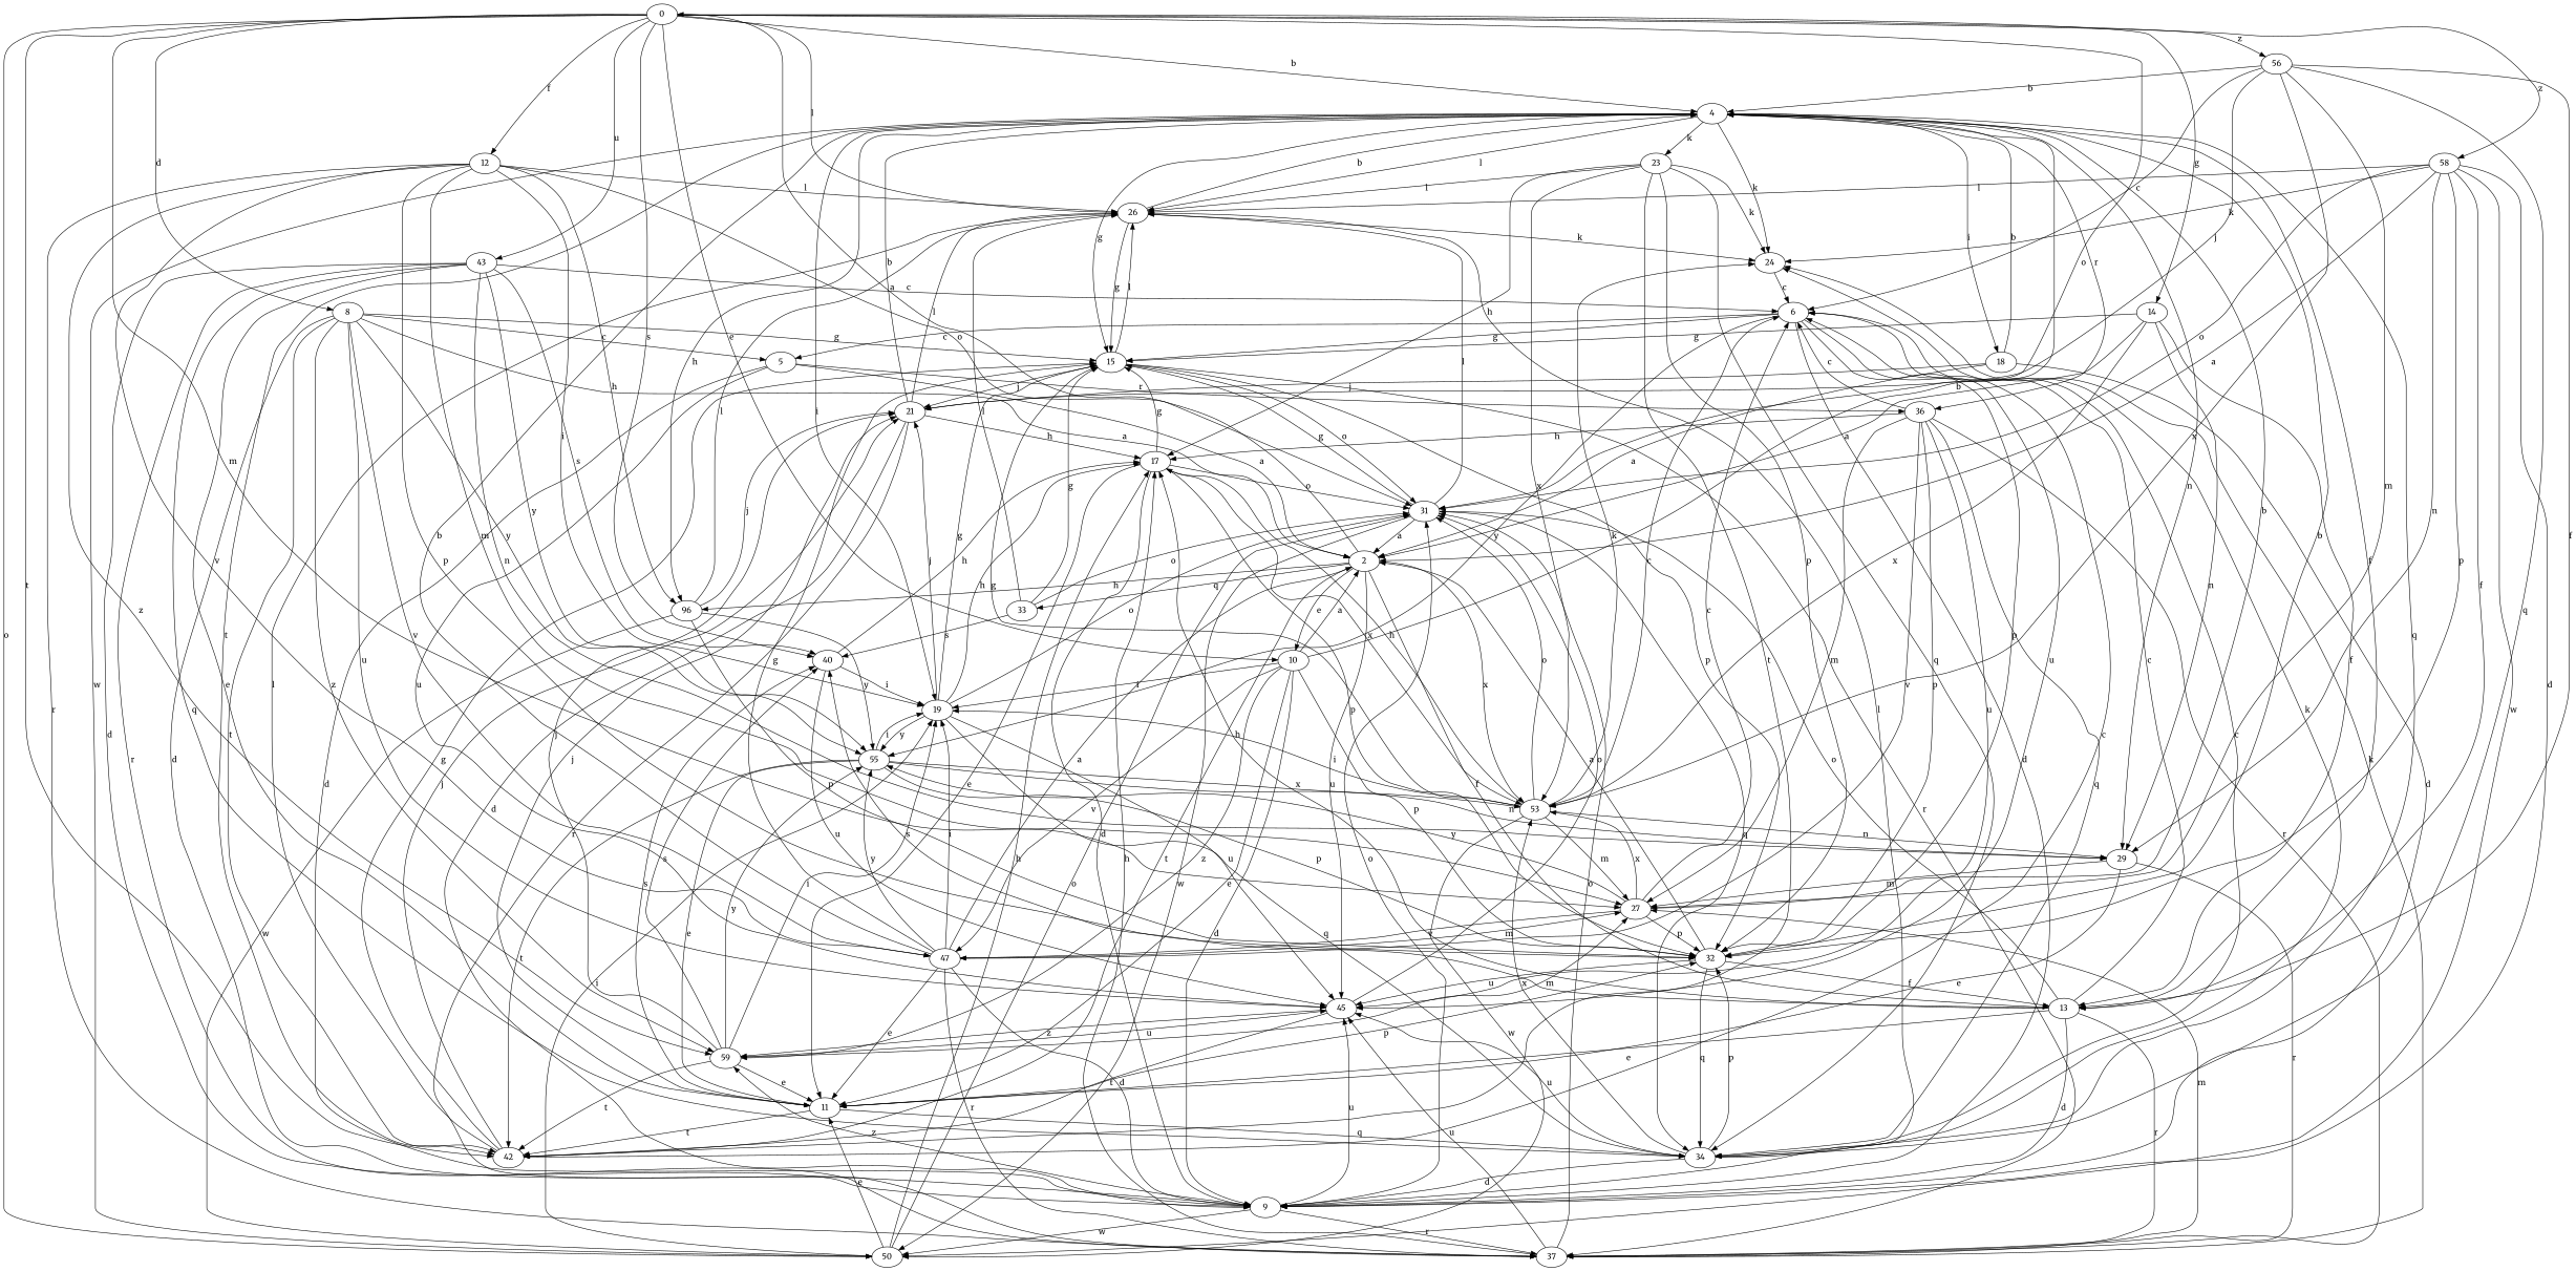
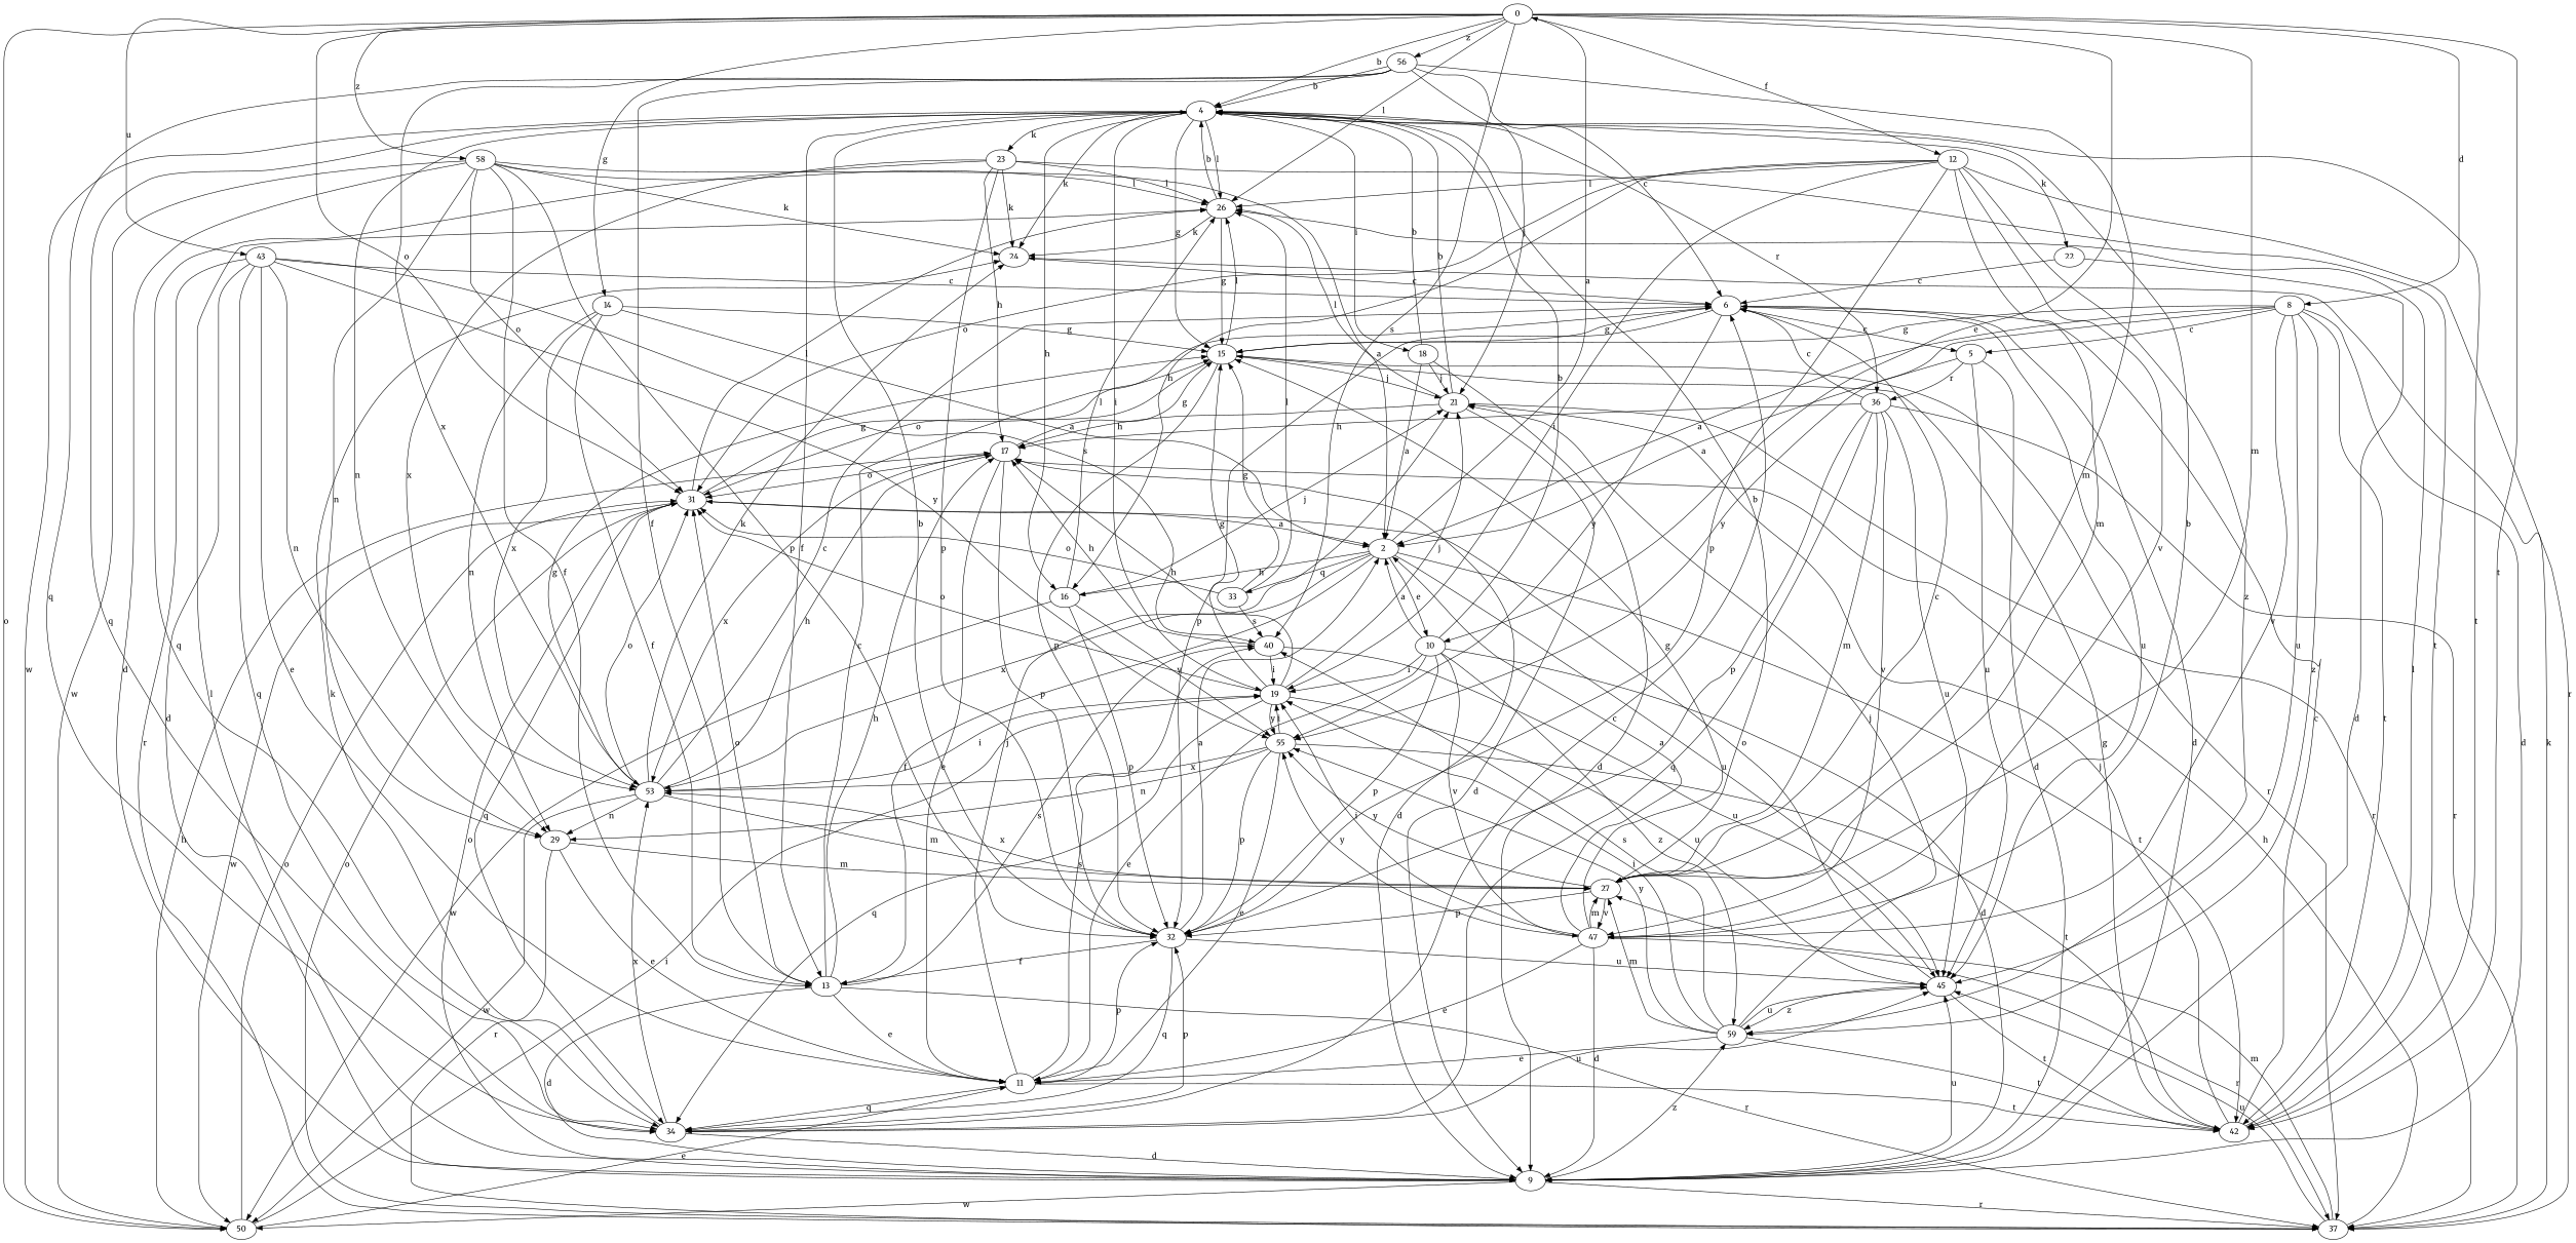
  strict digraph {
    fontname=Merriweather
    node [fontname=Merriweather]
    edge [fontname=Merriweather]
    0
    4
    8
    10
    12
    14
    26
    27
    31
    40
    42
    43
    50
    56
    58
    13
-   16 [label=96]
+   16
    15
    18
    19
+   22
    23
    24
    29
    34
    36
    2
    45
    5
    9
    55
    47
    59
    32
    11
    37
    53
    6
    17
    21
    33
    0 -> 4 [label=b]
    0 -> 8 [label=d]
    0 -> 10 [label=e]
    0 -> 12 [label=f]
    0 -> 14 [label=g]
    0 -> 26 [label=l]
    0 -> 27 [label=m]
    0 -> 31 [label=o]
    0 -> 40 [label=s]
    0 -> 42 [label=t]
    0 -> 43 [label=u]
    0 -> 50 [label=o]
    0 -> 56 [label=z]
    0 -> 58 [label=z]
    4 -> 26 [label=l]
    4 -> 42 [label=t]
    4 -> 50 [label=w]
    4 -> 13 [label=f]
    4 -> 16 [label=h]
    4 -> 15 [label=g]
    4 -> 18 [label=i]
    4 -> 19 [label=i]
+   4 -> 22 [label=k]
    4 -> 23 [label=k]
    4 -> 24 [label=k]
    4 -> 29 [label=n]
    4 -> 34 [label=q]
    4 -> 36 [label=r]
    8 -> 42 [label=t]
    8 -> 15 [label=g]
    8 -> 2 [label=a]
    8 -> 45 [label=u]
    8 -> 5 [label=c]
    8 -> 9 [label=d]
    8 -> 55 [label=y]
    8 -> 47 [label=v]
    8 -> 59 [label=z]
    10 -> 4 [label=b]
    10 -> 19 [label=i]
    10 -> 2 [label=a]
    10 -> 9 [label=d]
    10 -> 47 [label=v]
    10 -> 59 [label=z]
    10 -> 32 [label=p]
    10 -> 11 [label=e]
    12 -> 26 [label=l]
    12 -> 27 [label=m]
    12 -> 31 [label=o]
    12 -> 16 [label=h]
    12 -> 19 [label=i]
    12 -> 47 [label=v]
    12 -> 59 [label=z]
    12 -> 32 [label=p]
    12 -> 37 [label=r]
    14 -> 13 [label=f]
    14 -> 15 [label=g]
    14 -> 29 [label=n]
    14 -> 2 [label=a]
    14 -> 53 [label=x]
    26 -> 4 [label=b]
    26 -> 15 [label=g]
    26 -> 24 [label=k]
    27 -> 4 [label=b]
    27 -> 55 [label=y]
    27 -> 47 [label=v]
    27 -> 32 [label=p]
    27 -> 53 [label=x]
    27 -> 6 [label=c]
    31 -> 26 [label=l]
    31 -> 50 [label=w]
    31 -> 15 [label=g]
    31 -> 34 [label=q]
    31 -> 2 [label=a]
    40 -> 19 [label=i]
    40 -> 45 [label=u]
    40 -> 17 [label=h]
    42 -> 26 [label=l]
    42 -> 15 [label=g]
    42 -> 6 [label=c]
    42 -> 21 [label=j]
    43 -> 40 [label=s]
    43 -> 29 [label=n]
    43 -> 34 [label=q]
    43 -> 9 [label=d]
    43 -> 55 [label=y]
    43 -> 11 [label=e]
    43 -> 37 [label=r]
    43 -> 6 [label=c]
    50 -> 31 [label=o]
    50 -> 19 [label=i]
    50 -> 11 [label=e]
    50 -> 17 [label=h]
    56 -> 4 [label=b]
    56 -> 27 [label=m]
    56 -> 13 [label=f]
    56 -> 34 [label=q]
    56 -> 53 [label=x]
    56 -> 6 [label=c]
    56 -> 21 [label=j]
    58 -> 26 [label=l]
    58 -> 31 [label=o]
    58 -> 50 [label=w]
    58 -> 13 [label=f]
    58 -> 24 [label=k]
    58 -> 29 [label=n]
    58 -> 2 [label=a]
    58 -> 9 [label=d]
    58 -> 32 [label=p]
    13 -> 31 [label=o]
    13 -> 40 [label=s]
    13 -> 9 [label=d]
    13 -> 11 [label=e]
    13 -> 37 [label=r]
    13 -> 6 [label=c]
    13 -> 17 [label=h]
    16 -> 26 [label=l]
    16 -> 50 [label=w]
    16 -> 55 [label=y]
    16 -> 32 [label=p]
    16 -> 21 [label=j]
    15 -> 26 [label=l]
    15 -> 31 [label=o]
    15 -> 32 [label=p]
    15 -> 37 [label=r]
    15 -> 21 [label=j]
    18 -> 4 [label=b]
    18 -> 2 [label=a]
    18 -> 9 [label=d]
    18 -> 21 [label=j]
    19 -> 31 [label=o]
    19 -> 15 [label=g]
    19 -> 34 [label=q]
    19 -> 45 [label=u]
    19 -> 55 [label=y]
    19 -> 17 [label=h]
    19 -> 21 [label=j]
+   22 -> 9 [label=d]
+   22 -> 6 [label=c]
    23 -> 26 [label=l]
    23 -> 42 [label=t]
    23 -> 24 [label=k]
    23 -> 34 [label=q]
    23 -> 32 [label=p]
    23 -> 53 [label=x]
    23 -> 17 [label=h]
    24 -> 6 [label=c]
    29 -> 27 [label=m]
    29 -> 11 [label=e]
    29 -> 37 [label=r]
    34 -> 24 [label=k]
    34 -> 45 [label=u]
    34 -> 9 [label=d]
    34 -> 32 [label=p]
    34 -> 53 [label=x]
    34 -> 6 [label=c]
    36 -> 27 [label=m]
    36 -> 34 [label=q]
    36 -> 45 [label=u]
    36 -> 47 [label=v]
    36 -> 32 [label=p]
    36 -> 37 [label=r]
    36 -> 6 [label=c]
    36 -> 17 [label=h]
    2 -> 0 [label=a]
    2 -> 10 [label=e]
    2 -> 42 [label=t]
    2 -> 13 [label=f]
    2 -> 16 [label=h]
    2 -> 45 [label=u]
    2 -> 53 [label=x]
    2 -> 33 [label=q]
    45 -> 31 [label=o]
    45 -> 42 [label=t]
    45 -> 59 [label=z]
    5 -> 36 [label=r]
    5 -> 2 [label=a]
    5 -> 45 [label=u]
    5 -> 9 [label=d]
    9 -> 26 [label=l]
    9 -> 31 [label=o]
    9 -> 50 [label=w]
    9 -> 45 [label=u]
    9 -> 59 [label=z]
    9 -> 37 [label=r]
    55 -> 42 [label=t]
    55 -> 19 [label=i]
    55 -> 29 [label=n]
    55 -> 32 [label=p]
    55 -> 11 [label=e]
    55 -> 53 [label=x]
    47 -> 4 [label=b]
    47 -> 27 [label=m]
    47 -> 15 [label=g]
    47 -> 19 [label=i]
    47 -> 2 [label=a]
    47 -> 9 [label=d]
    47 -> 55 [label=y]
    47 -> 11 [label=e]
    47 -> 37 [label=r]
    59 -> 27 [label=m]
    59 -> 40 [label=s]
    59 -> 42 [label=t]
    59 -> 19 [label=i]
    59 -> 45 [label=u]
    59 -> 55 [label=y]
    59 -> 11 [label=e]
    59 -> 21 [label=j]
    32 -> 4 [label=b]
    32 -> 13 [label=f]
    32 -> 34 [label=q]
    32 -> 2 [label=a]
    32 -> 45 [label=u]
    11 -> 40 [label=s]
    11 -> 42 [label=t]
    11 -> 34 [label=q]
    11 -> 32 [label=p]
    11 -> 21 [label=j]
    37 -> 27 [label=m]
    37 -> 31 [label=o]
    37 -> 24 [label=k]
    37 -> 45 [label=u]
    37 -> 17 [label=h]
    53 -> 27 [label=m]
    53 -> 31 [label=o]
    53 -> 50 [label=w]
    53 -> 15 [label=g]
    53 -> 19 [label=i]
    53 -> 24 [label=k]
    53 -> 29 [label=n]
    53 -> 6 [label=c]
    53 -> 17 [label=h]
    6 -> 15 [label=g]
    6 -> 45 [label=u]
    6 -> 5 [label=c]
    6 -> 9 [label=d]
    6 -> 55 [label=y]
    6 -> 32 [label=p]
    17 -> 31 [label=o]
    17 -> 15 [label=g]
    17 -> 9 [label=d]
    17 -> 32 [label=p]
    17 -> 11 [label=e]
    17 -> 53 [label=x]
    21 -> 4 [label=b]
    21 -> 26 [label=l]
    21 -> 9 [label=d]
    21 -> 37 [label=r]
    21 -> 17 [label=h]
    33 -> 26 [label=l]
    33 -> 31 [label=o]
    33 -> 40 [label=s]
    33 -> 15 [label=g]
  }
